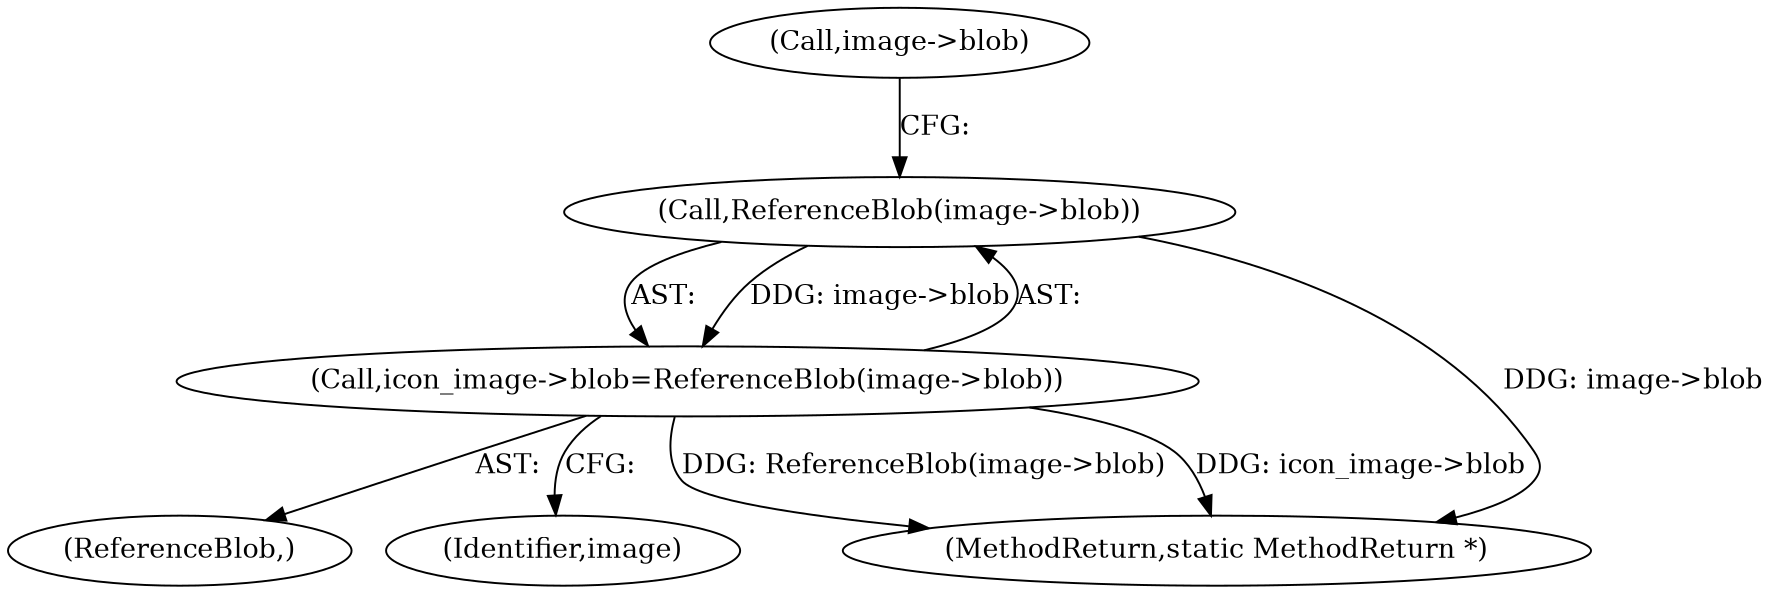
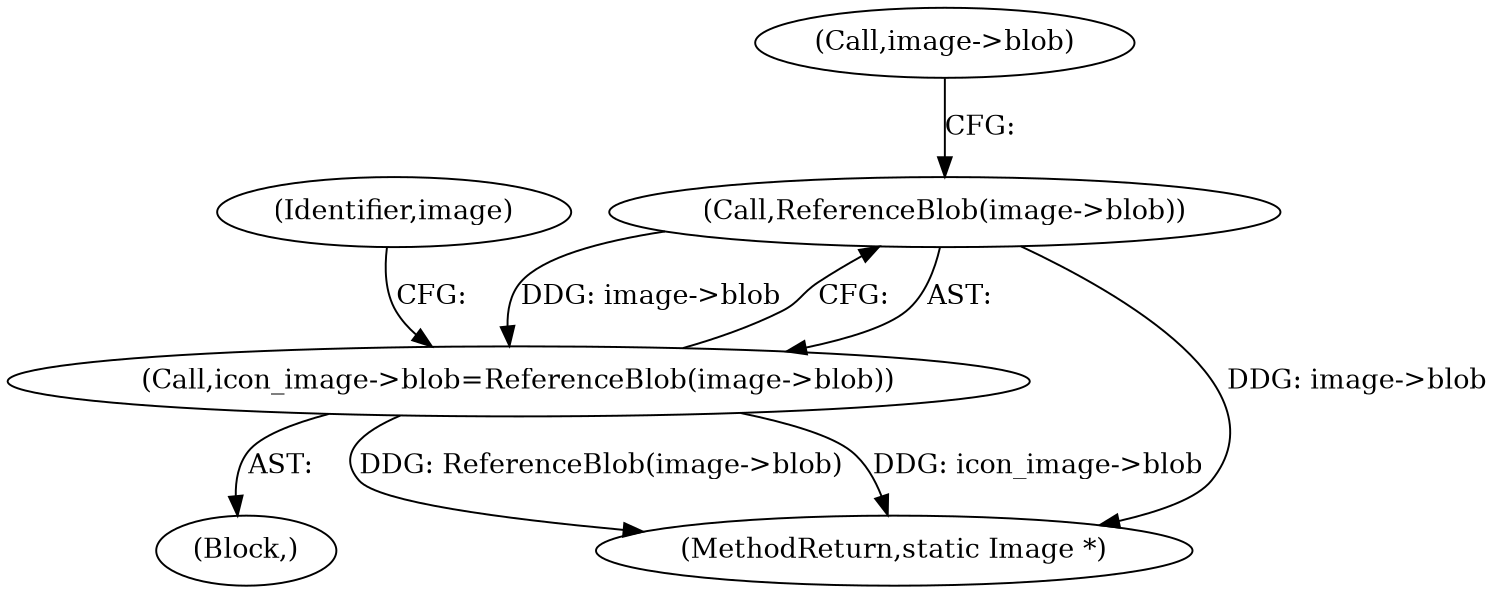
  digraph {
    n1 [label="(Call,ReferenceBlob(image->blob))"]
    n2 [label="(Call,icon_image->blob=ReferenceBlob(image->blob))"]
-   n3 [label="(MethodReturn,static MethodReturn *)"]
-   n4 [label="(ReferenceBlob,)"]
+   n3 [label="(MethodReturn,static Image *)"]
+   n4 [label="(Block,)"]
    n5 [label="(Call,image->blob)"]
    n6 [label="(Identifier,image)"]
    n1 -> n2 [label="AST: "]
    n1 -> n2 [label="DDG: image->blob"]
    n1 -> n3 [label="DDG: image->blob"]
-   n2 -> n1 [label="AST: "]
+   n2 -> n1 [label="CFG: "]
    n2 -> n3 [label="DDG: icon_image->blob"]
    n2 -> n3 [label="DDG: ReferenceBlob(image->blob)"]
    n2 -> n4 [label="AST: "]
    n5 -> n1 [label="CFG: "]
-   n2 -> n6 [label="CFG: "]
+   n6 -> n2 [label="CFG: "]
  }
